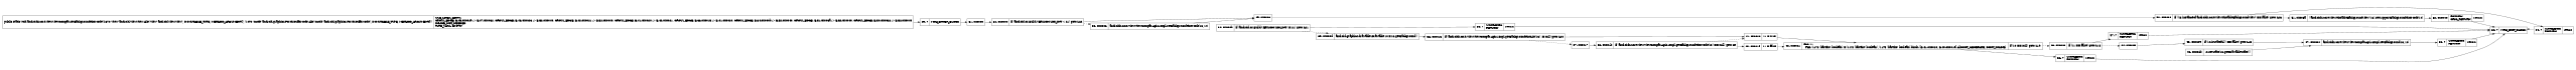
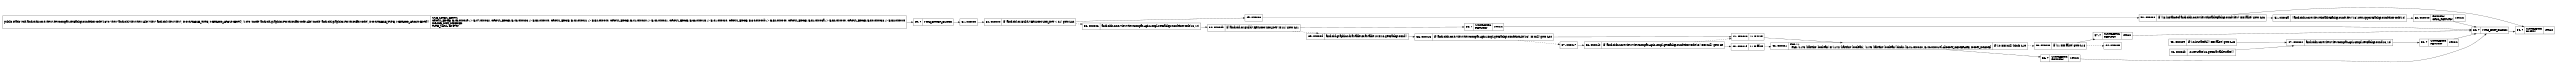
  digraph {
    rankdir=LR
    node [shape=record]
    n1 [label="{29\:\ ?|MTH_ENTER_BLOCK\l}"]
    n2 [label="{31\:\ 0x0000}"]
    n3 [label="{32\:\ 0x0004|if (android.os.Build.VERSION.SDK_INT \< 21) goto L22\l}"]
    n4 [label="{33\:\ 0x0006|androidx.core.view.ViewCompat.Api21Impl.setBackgroundTintMode(r3, r4)\l}"]
    n5 [label="{49\:\ 0x0036}"]
    n6 [label="{34\:\ 0x000b|if (android.os.Build.VERSION.SDK_INT != 21) goto L21\l}"]
    n7 [label="{50\:\ 0x0038|if ((r3 instanceof androidx.core.view.TintableBackgroundView) == false) goto L26\l}"]
    n8 [label="{35\:\ 0x000d|android.graphics.drawable.Drawable r0 = r3.getBackground()\l}"]
    n9 [label="{53\:\ ?|SYNTHETIC\lRETURN\l|return\l}"]
    n10 [label="{36\:\ 0x0015|if (androidx.core.view.ViewCompat.Api21Impl.getBackgroundTintList(r3) != null) goto L20\l}"]
    n11 [label="{30\:\ ?|MTH_EXIT_BLOCK\l}"]
    n12 [label="{37\:\ 0x0017}"]
    n13 [label="{41\:\ 0x0020|r1 = true\l}"]
    n14 [label="{38\:\ 0x001b|if (androidx.core.view.ViewCompat.Api21Impl.getBackgroundTintMode(r3) == null) goto L9\l}"]
-   n15 [label="{42\:\ 0x0021|PHI: r1 \l  PHI: (r1v3 'hasTint' boolean) = (r1v2 'hasTint' boolean), (r1v5 'hasTint' boolean) binds: [B:41:0x0020, B:40:0x001e] A[DONT_GENERATE, DONT_INLINE]\l|if (r0 == null) goto L19\l}"]
+   n15 [label="{42\:\ 0x0021|PHI: r1 \l  PHI: (r1v3 'hasTint' boolean) = (r1v2 'hasTint' boolean), (r1v5 'hasTint' boolean) binds: [B:41:0x0020, B:40:0x001e] A[DONT_GENERATE, DONT_INLINE]\l|if (r0 == null) binds L19\l}"]
    n16 [label="{40\:\ 0x001e|r1 = false\l}"]
    n17 [label="{43\:\ 0x0023|if (r1 == false) goto L18\l}"]
    n18 [label="{56\:\ ?|SYNTHETIC\lRETURN\l|return\l}"]
    n19 [label="{44\:\ 0x0025}"]
    n20 [label="{57\:\ ?|SYNTHETIC\lRETURN\l|return\l}"]
    n21 [label="{45\:\ 0x0029|if (r0.isStateful() == false) goto L15\l}"]
    n22 [label="{47\:\ 0x0032|androidx.core.view.ViewCompat.Api16Impl.setBackground(r3, r0)\l}"]
    n23 [label="{46\:\ 0x002b|r0.setState(r3.getDrawableState())\l}"]
    n24 [label="{55\:\ ?|SYNTHETIC\lRETURN\l|return\l}"]
    n25 [label="{51\:\ 0x003a|((androidx.core.view.TintableBackgroundView) r3).setSupportBackgroundTintMode(r4)\l}"]
-   n26 [label="{54\:\ ?|SYNTHETIC\lRETURN\l|return\l}"]
+   n26 [label="{54\:\ ?|SYNTHETIC\lEMPTY\l|return\l}"]
    n27 [label="{52\:\ 0x0040|RETURN\lORIG_RETURN\l|return\l}"]
    n28 [label="{public static void androidx.core.view.ViewCompat.setBackgroundTintMode((r3v0 'view' android.view.View A[D('view' android.view.View), IMMUTABLE_TYPE, METHOD_ARGUMENT]), (r4v0 'mode' android.graphics.PorterDuff$Mode A[D('mode' android.graphics.PorterDuff$Mode), IMMUTABLE_TYPE, METHOD_ARGUMENT]))  | USE_LINES_HINTS\lCROSS_EDGE: B:45:0x0029 \-\> B:47:0x0032, CROSS_EDGE: B:43:0x0023 \-\> B:52:0x0040, CROSS_EDGE: B:42:0x0021 \-\> B:52:0x0040, CROSS_EDGE: B:41:0x0020 \-\> B:42:0x0021, CROSS_EDGE: B:36:0x0015 \-\> B:41:0x0020, CROSS_EDGE: B:34:0x000b \-\> B:52:0x0040, CROSS_EDGE: B:51:0x003a \-\> B:52:0x0040, CROSS_EDGE: B:50:0x0038 \-\> B:52:0x0040\lINLINE_NOT_NEEDED\lTYPE_VARS: EMPTY\l}"]
    n1 -> n2
    n2 -> n3
    n3 -> n4 [style=dashed]
    n3 -> n5
-   n4 -> n5
+   n4 -> n6
    n5 -> n7
    n6 -> n8 [style=dashed]
    n6 -> n9
    n7 -> n25 [style=dashed]
    n7 -> n26
    n8 -> n10
    n9 -> n11
    n10 -> n12 [style=dashed]
    n10 -> n13
    n12 -> n14
    n13 -> n15
    n14 -> n13 [style=dashed]
    n14 -> n16
    n15 -> n17 [style=dashed]
    n15 -> n18
    n16 -> n15
    n17 -> n19 [style=dashed]
    n17 -> n20
    n18 -> n11
-   n19 -> n21
    n20 -> n11
    n21 -> n22
    n22 -> n24
    n23 -> n22
    n24 -> n11
    n25 -> n27
-   n26 -> n11
+   n11 -> n26
    n27 -> n11
    n28 -> n1
  }
